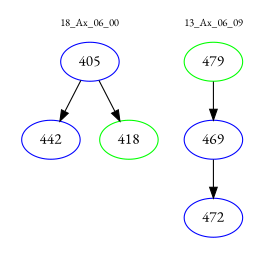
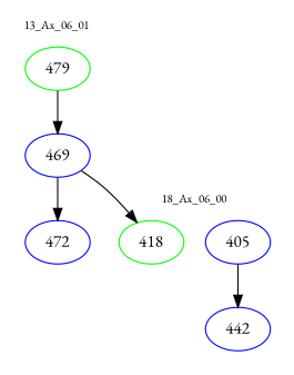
  digraph {
    fontname="EB Garamond"
    node [color=blue fontname="EB Garamond"]
    edge [color=black fontname="EB Garamond"]
    n1 [label=405]
    n2 [label=442]
    n3 [color=green label=418]
    n4 [label=469]
    n5 [color=green label=479]
    n6 [label=472]
    subgraph cluster_1 {
      color=white
      fontsize=10
      label="18_Ax_06_00"
      n1
      n2
      n3
    }
    subgraph cluster_2 {
      color=white
      fontsize=10
-     label="13_Ax_06_09"
+     label="13_Ax_06_01"
      n4
      n5
      n6
    }
    n1 -> n2
-   n1 -> n3
+   n4 -> n3
    n4 -> n6
    n5 -> n4
  }
